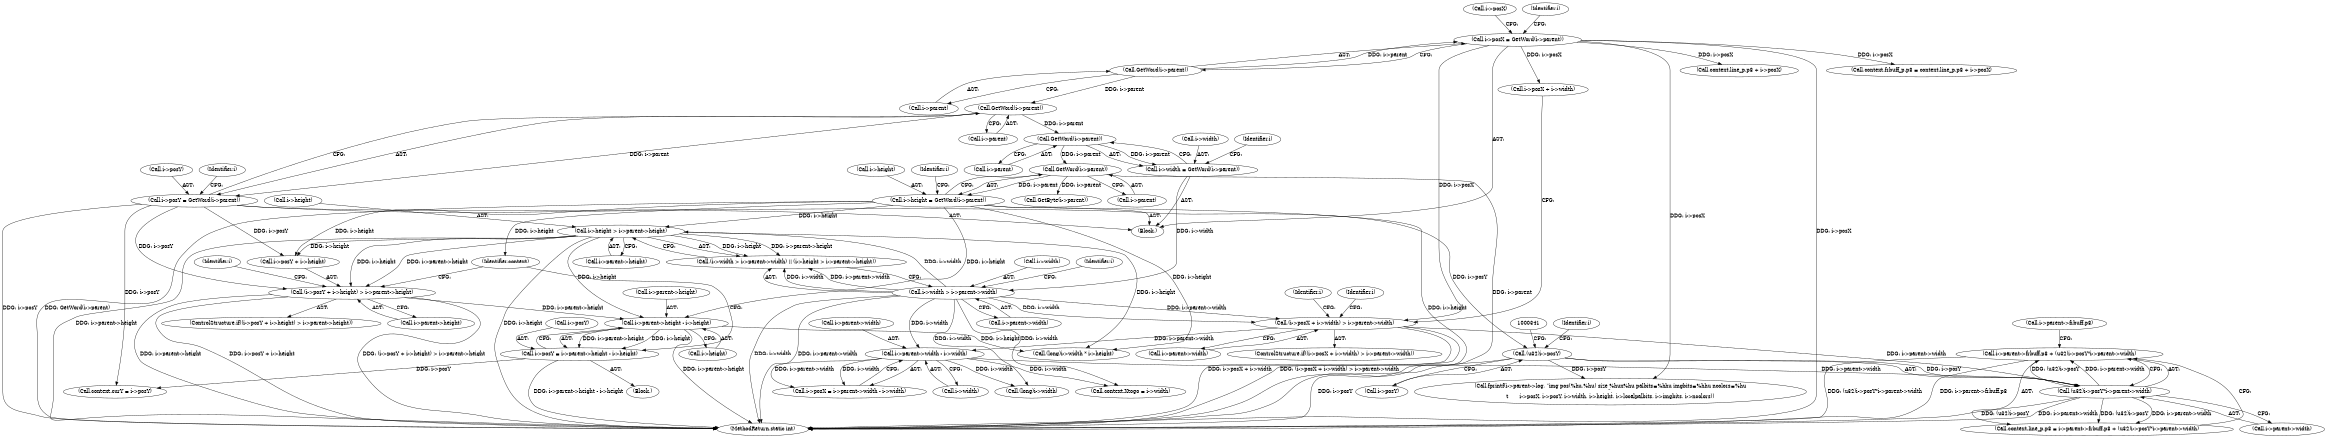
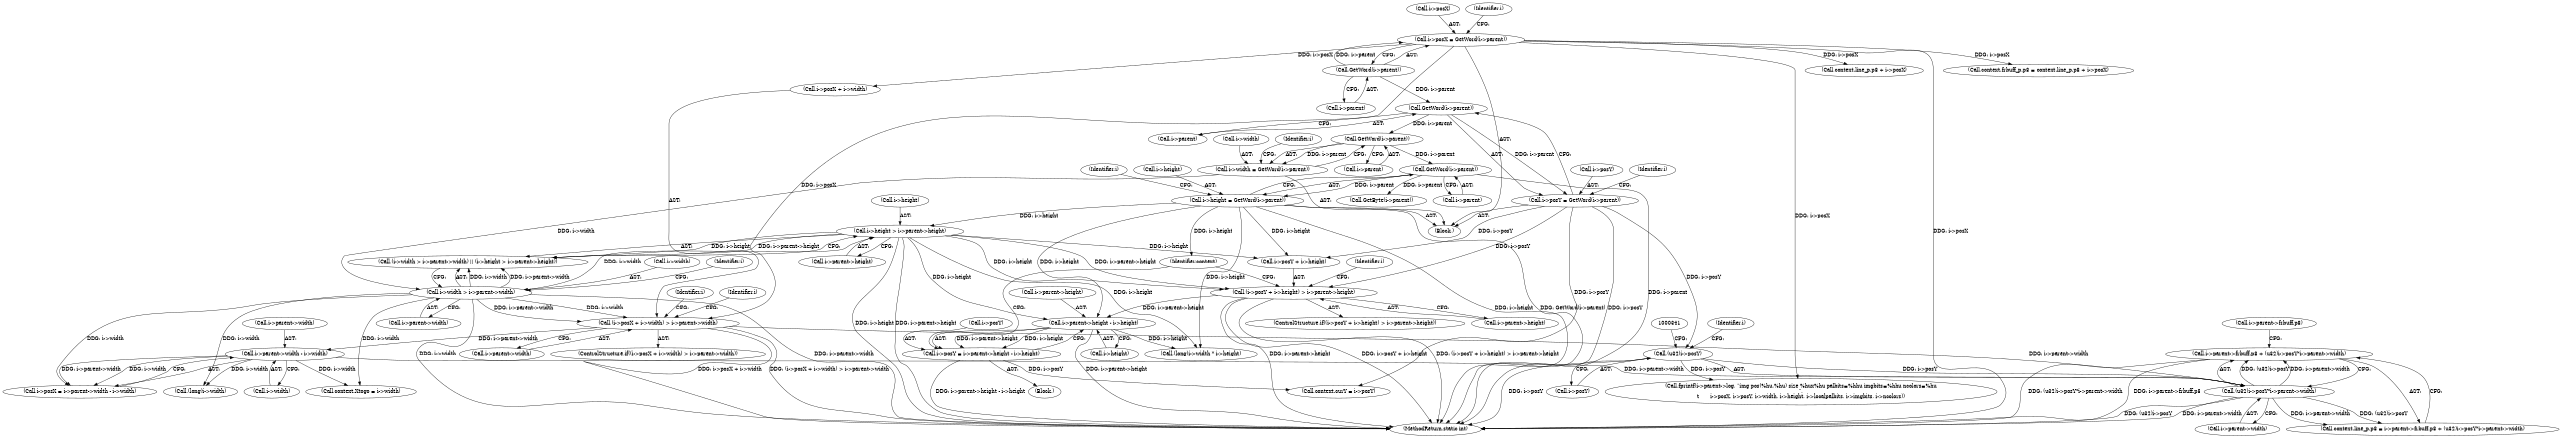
  digraph {
    n1 [label="(Call,i->parent->frbuff.p8 + (u32)i->posY*i->parent->width)"]
    n2 [label="(Call,(u32)i->posY*i->parent->width)"]
    n3 [label="(MethodReturn,static int)"]
    n4 [label="(Call,context.line_p.p8 = i->parent->frbuff.p8 + (u32)i->posY*i->parent->width)"]
    n5 [label="(Call,i->parent->width)"]
    n6 [label="(Call,(u32)i->posY)"]
    n7 [label="(Call,fprintf(i->parent->log, \"img pos(%hu,%hu) size %hux%hu palbits=%hhu imgbits=%hhu ncolors=%hu\n\",\n\t       i->posX, i->posY, i->width, i->height, i->localpalbits, i->imgbits, i->ncolors))"]
    n8 [label="(Call,i->posY)"]
    n9 [label="(Call,i->posY = i->parent->height - i->height)"]
    n10 [label="(Call,i->parent->height - i->height)"]
    n11 [label="(Block,)"]
    n12 [label="(Call,context.curY = i->posY)"]
    n13 [label="(Call,i->height)"]
    n14 [label="(Call,(long)i->width * i->height)"]
    n15 [label="(Call,(i->posY + i->height) > i->parent->height)"]
    n16 [label="(ControlStructure,if((i->posY + i->height) > i->parent->height))"]
    n17 [label="(Call,i->parent->height)"]
    n18 [label="(Call,i->posY = GetWord(i->parent))"]
    n19 [label="(Call,GetWord(i->parent))"]
    n20 [label="(Call,i->posY + i->height)"]
    n21 [label="(Block,)"]
    n22 [label="(Call,GetWord(i->parent))"]
    n23 [label="(Call,i->parent)"]
    n24 [label="(Call,GetWord(i->parent))"]
    n25 [label="(Call,i->width = GetWord(i->parent))"]
    n26 [label="(Call,i->parent)"]
    n27 [label="(Call,GetWord(i->parent))"]
    n28 [label="(Call,i->posX = GetWord(i->parent))"]
    n29 [label="(Call,i->parent)"]
    n30 [label="(Call,(i->posX + i->width) > i->parent->width)"]
    n31 [label="(Call,context.line_p.p8 + i->posX)"]
    n32 [label="(Call,i->posX + i->width)"]
    n33 [label="(Call,context.frbuff_p.p8 = context.line_p.p8 + i->posX)"]
    n34 [label="(Call,i->height = GetWord(i->parent))"]
    n35 [label="(Call,i->height > i->parent->height)"]
    n36 [label="(Identifier,context)"]
    n37 [label="(Call,GetByte(i->parent))"]
    n38 [label="(Call,i->parent)"]
    n39 [label="(Call,(i->width > i->parent->width) || (i->height > i->parent->height))"]
    n40 [label="(Call,i->parent->height)"]
    n41 [label="(Call,i->width > i->parent->width)"]
    n42 [label="(Call,i->parent->width - i->width)"]
    n43 [label="(ControlStructure,if((i->posX + i->width) > i->parent->width))"]
    n44 [label="(Call,i->parent->width)"]
    n45 [label="(Call,context.Xtogo = i->width)"]
    n46 [label="(Call,(long)i->width)"]
    n47 [label="(Call,i->posX = i->parent->width - i->width)"]
    n48 [label="(Call,i->width)"]
    n49 [label="(Call,i->parent->width)"]
    n50 [label="(Call,i->width)"]
    n51 [label="(Identifier,i)"]
    n52 [label="(Call,i->parent->frbuff.p8)"]
    n53 [label="(Call,i->posX)"]
    n54 [label="(Identifier,i)"]
    n55 [label="(Call,i->width)"]
    n56 [label="(Identifier,i)"]
    n57 [label="(Call,i->posY)"]
    n58 [label="(Call,i->height)"]
    n59 [label="(Identifier,i)"]
    n60 [label="(Call,i->parent->width)"]
    n61 [label="(Identifier,i)"]
    n62 [label="(Call,i->parent->height)"]
    n63 [label="(Identifier,i)"]
    n64 [label="(Call,i->height)"]
    n65 [label="(Identifier,i)"]
    n66 [label="(Identifier,i)"]
    n67 [label="(Call,i->posY)"]
    n68 [label="(Identifier,i)"]
    1000341
    n1 -> n2 [label="CFG: "]
    n1 -> n3 [label="DDG: (u32)i->posY*i->parent->width"]
    n1 -> n3 [label="DDG: i->parent->frbuff.p8"]
    n1 -> n4 [label="AST: "]
    n2 -> n1 [label="AST: "]
    n2 -> n1 [label="DDG: (u32)i->posY"]
    n2 -> n1 [label="DDG: i->parent->width"]
    n2 -> n3 [label="DDG: (u32)i->posY"]
    n2 -> n3 [label="DDG: i->parent->width"]
    n2 -> n4 [label="DDG: (u32)i->posY"]
    n2 -> n4 [label="DDG: i->parent->width"]
    n2 -> n5 [label="CFG: "]
    n4 -> n1 [label="CFG: "]
    n5 -> n2 [label="AST: "]
    n6 -> n2 [label="AST: "]
    n6 -> n2 [label="DDG: i->posY"]
    n6 -> n3 [label="DDG: i->posY"]
    n6 -> n7 [label="DDG: i->posY"]
    n6 -> n8 [label="CFG: "]
    n8 -> n6 [label="AST: "]
    n9 -> n3 [label="DDG: i->parent->height - i->height"]
    n9 -> n10 [label="CFG: "]
    n9 -> n11 [label="AST: "]
    n9 -> n12 [label="DDG: i->posY"]
    n10 -> n3 [label="DDG: i->parent->height"]
    n10 -> n9 [label="AST: "]
    n10 -> n9 [label="DDG: i->parent->height"]
    n10 -> n9 [label="DDG: i->height"]
    n10 -> n13 [label="CFG: "]
    n10 -> n14 [label="DDG: i->height"]
    n13 -> n10 [label="AST: "]
    n15 -> n3 [label="DDG: i->posY + i->height"]
    n15 -> n3 [label="DDG: (i->posY + i->height) > i->parent->height"]
    n15 -> n3 [label="DDG: i->parent->height"]
    n15 -> n10 [label="DDG: i->parent->height"]
    n15 -> n16 [label="AST: "]
    n15 -> n17 [label="CFG: "]
    n17 -> n15 [label="AST: "]
    n18 -> n3 [label="DDG: i->posY"]
    n18 -> n6 [label="DDG: i->posY"]
    n18 -> n12 [label="DDG: i->posY"]
    n18 -> n15 [label="DDG: i->posY"]
    n18 -> n19 [label="CFG: "]
    n18 -> n20 [label="DDG: i->posY"]
    n18 -> n21 [label="AST: "]
    n19 -> n18 [label="AST: "]
    n19 -> n18 [label="DDG: i->parent"]
    n19 -> n22 [label="DDG: i->parent"]
    n19 -> n23 [label="CFG: "]
    n20 -> n15 [label="AST: "]
    n22 -> n24 [label="DDG: i->parent"]
    n22 -> n25 [label="AST: "]
    n22 -> n25 [label="DDG: i->parent"]
    n22 -> n26 [label="CFG: "]
    n23 -> n19 [label="AST: "]
    n24 -> n3 [label="DDG: i->parent"]
    n24 -> n34 [label="AST: "]
    n24 -> n34 [label="DDG: i->parent"]
    n24 -> n37 [label="DDG: i->parent"]
    n24 -> n38 [label="CFG: "]
    n25 -> n21 [label="AST: "]
    n25 -> n22 [label="CFG: "]
    n25 -> n41 [label="DDG: i->width"]
    n26 -> n22 [label="AST: "]
    n27 -> n19 [label="DDG: i->parent"]
    n27 -> n28 [label="AST: "]
    n27 -> n28 [label="DDG: i->parent"]
    n27 -> n29 [label="CFG: "]
    n28 -> n3 [label="DDG: i->posX"]
    n28 -> n7 [label="DDG: i->posX"]
    n28 -> n21 [label="AST: "]
    n28 -> n27 [label="CFG: "]
    n28 -> n30 [label="DDG: i->posX"]
    n28 -> n31 [label="DDG: i->posX"]
    n28 -> n32 [label="DDG: i->posX"]
    n28 -> n33 [label="DDG: i->posX"]
    n29 -> n27 [label="AST: "]
    n30 -> n2 [label="DDG: i->parent->width"]
    n30 -> n3 [label="DDG: i->posX + i->width"]
    n30 -> n3 [label="DDG: (i->posX + i->width) > i->parent->width"]
    n30 -> n42 [label="DDG: i->parent->width"]
    n30 -> n43 [label="AST: "]
    n30 -> n44 [label="CFG: "]
-   n32 -> n30 [label="CFG: "]
+   n32 -> n30 [label="AST: "]
    n34 -> n3 [label="DDG: GetWord(i->parent)"]
    n34 -> n3 [label="DDG: i->height"]
    n34 -> n10 [label="DDG: i->height"]
    n34 -> n14 [label="DDG: i->height"]
    n34 -> n20 [label="DDG: i->height"]
    n34 -> n21 [label="AST: "]
    n34 -> n24 [label="CFG: "]
    n34 -> n35 [label="DDG: i->height"]
    n34 -> n36 [label="DDG: i->height"]
    n35 -> n3 [label="DDG: i->parent->height"]
    n35 -> n3 [label="DDG: i->height"]
    n35 -> n10 [label="DDG: i->height"]
    n35 -> n14 [label="DDG: i->height"]
    n35 -> n15 [label="DDG: i->height"]
    n35 -> n15 [label="DDG: i->parent->height"]
    n35 -> n20 [label="DDG: i->height"]
    n35 -> n39 [label="AST: "]
    n35 -> n39 [label="DDG: i->height"]
    n35 -> n39 [label="DDG: i->parent->height"]
    n35 -> n40 [label="CFG: "]
    n36 -> n9 [label="CFG: "]
    n36 -> n15 [label="CFG: "]
    n38 -> n24 [label="AST: "]
    n39 -> n35 [label="CFG: "]
    n39 -> n41 [label="CFG: "]
    n40 -> n35 [label="AST: "]
    n41 -> n3 [label="DDG: i->width"]
    n41 -> n3 [label="DDG: i->parent->width"]
    n41 -> n30 [label="DDG: i->width"]
    n41 -> n30 [label="DDG: i->parent->width"]
    n41 -> n35 [label="DDG: i->width"]
    n41 -> n39 [label="AST: "]
    n41 -> n39 [label="DDG: i->width"]
    n41 -> n39 [label="DDG: i->parent->width"]
-   n41 -> n42 [label="DDG: i->width"]
+   n41 -> n47 [label="DDG: i->width"]
    n41 -> n45 [label="DDG: i->width"]
    n41 -> n46 [label="DDG: i->width"]
    n41 -> n49 [label="CFG: "]
    n42 -> n2 [label="DDG: i->parent->width"]
    n42 -> n45 [label="DDG: i->width"]
    n42 -> n46 [label="DDG: i->width"]
    n42 -> n47 [label="AST: "]
    n42 -> n47 [label="DDG: i->parent->width"]
    n42 -> n47 [label="DDG: i->width"]
    n42 -> n48 [label="CFG: "]
    n44 -> n30 [label="AST: "]
    n47 -> n42 [label="CFG: "]
    n48 -> n42 [label="AST: "]
    n49 -> n41 [label="AST: "]
    n50 -> n41 [label="AST: "]
    n51 -> n25 [label="CFG: "]
    n52 -> n1 [label="CFG: "]
-   n53 -> n28 [label="CFG: "]
+   n53 -> n28 [label="AST: "]
    n54 -> n28 [label="CFG: "]
    n55 -> n25 [label="AST: "]
    n56 -> n6 [label="CFG: "]
    n57 -> n18 [label="AST: "]
    n58 -> n34 [label="AST: "]
    n59 -> n30 [label="CFG: "]
    n60 -> n42 [label="AST: "]
    n61 -> n34 [label="CFG: "]
    n62 -> n10 [label="AST: "]
    n63 -> n18 [label="CFG: "]
    n64 -> n35 [label="AST: "]
    n65 -> n30 [label="CFG: "]
    n66 -> n15 [label="CFG: "]
    n67 -> n9 [label="AST: "]
    n68 -> n41 [label="CFG: "]
    1000341 -> n6 [label="CFG: "]
  }
